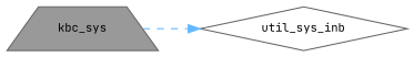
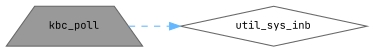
  digraph {
    rankdir=LR
    fontname="JetBrains Mono"
    node [fontname="JetBrains Mono" fontsize=10 style=filled]
-   n1 [color=gray40 fillcolor=grey60 fontcolor=black height=0.2 label=kbc_sys shape=trapezium width=0.4]
+   n1 [color=gray40 fillcolor=grey60 fontcolor=black height=0.2 label=kbc_poll shape=trapezium width=0.4]
    n2 [color=grey40 fillcolor=white height=0.2 label=util_sys_inb shape=diamond width=0.4]
    n1 -> n2 [color=steelblue1 fontname="JetBrains Mono" fontsize=10 labelfontname=Helvetica labelfontsize=10 style=dashed]
  }
